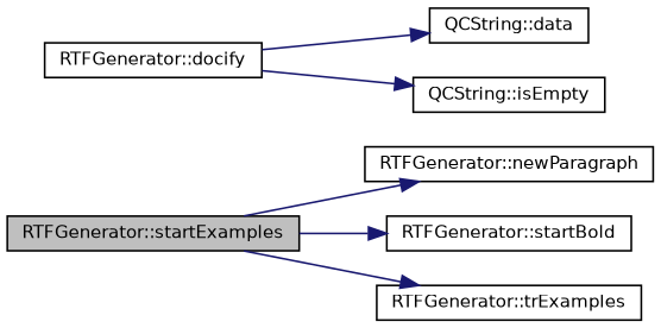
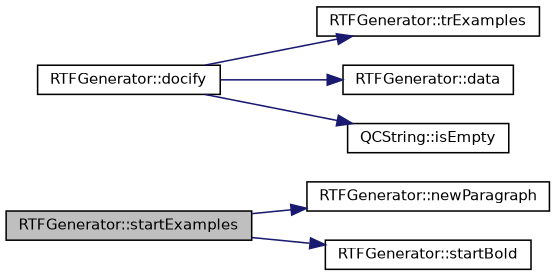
  digraph {
    rankdir=LR
    node [color=black fillcolor=white fontname=Helvetica fontsize=10 shape=record style=filled]
    edge [color=midnightblue fontname=Helvetica fontsize=10 labelfontname=Helvetica labelfontsize=10 style=solid]
    n1 [fillcolor=grey75 fontcolor=black height=0.2 label="RTFGenerator::startExamples" width=0.4]
    n2 [height=0.2 label="RTFGenerator::newParagraph" width=0.4]
    n3 [height=0.2 label="RTFGenerator::startBold" width=0.4]
    n4 [height=0.2 label="RTFGenerator::trExamples" width=0.4]
    n5 [height=0.2 label="RTFGenerator::docify" width=0.4]
-   n6 [height=0.2 label="QCString::data" width=0.4]
+   n6 [height=0.2 label="RTFGenerator::data" width=0.4]
    n7 [height=0.2 label="QCString::isEmpty" width=0.4]
    n1 -> n2
    n1 -> n3
-   n1 -> n4
+   n5 -> n4
    n5 -> n6
    n5 -> n7
  }
